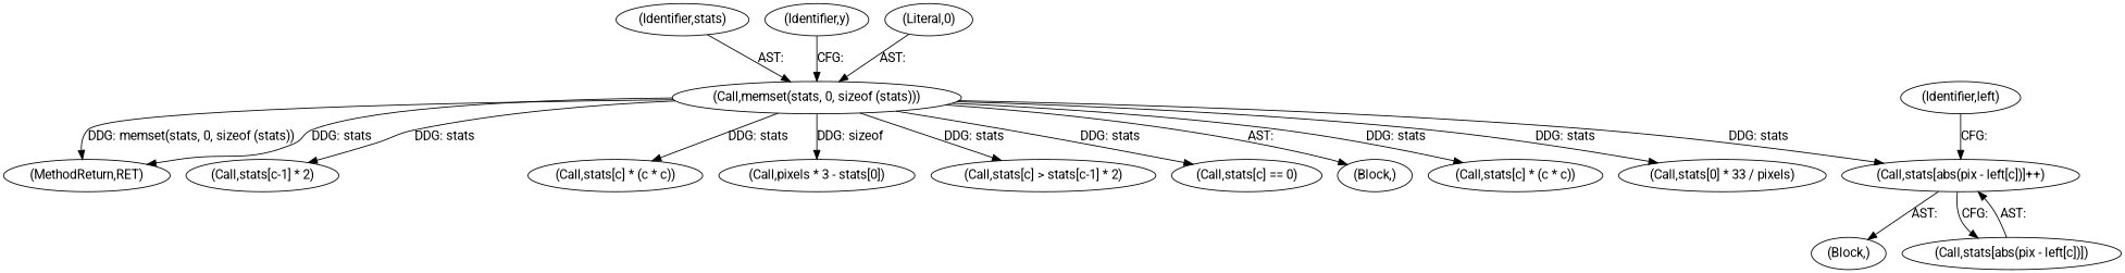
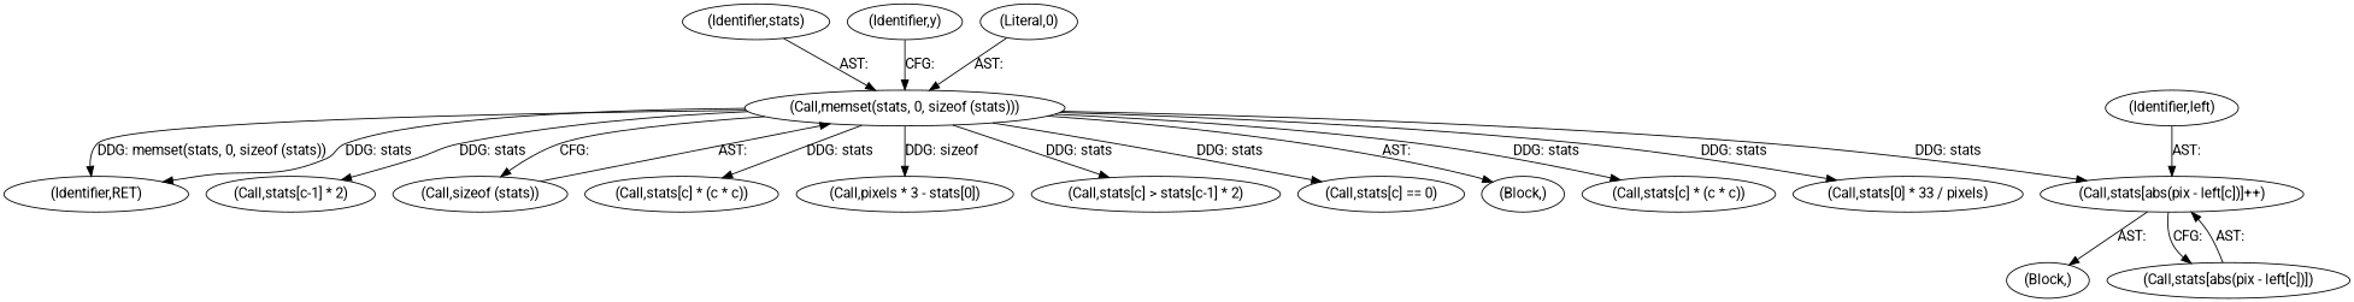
  digraph {
    fontname=Roboto
    node [fontname=Roboto]
    edge [fontname=Roboto]
    n1 [label="(Call,stats[abs(pix - left[c])]++)"]
    n2 [label="(Block,)"]
    n3 [label="(Call,stats[abs(pix - left[c])])"]
-   n4 [label="(MethodReturn,RET)"]
+   n4 [label="(Identifier,RET)"]
    n5 [label="(Call,memset(stats, 0, sizeof (stats)))"]
    n6 [label="(Call,stats[c-1] * 2)"]
+   n7 [label="(Call,sizeof (stats))"]
    n8 [label="(Call,stats[c] * (c * c))"]
    n9 [label="(Call,pixels * 3 - stats[0])"]
    n10 [label="(Call,stats[c] > stats[c-1] * 2)"]
    n11 [label="(Call,stats[c] == 0)"]
    n12 [label="(Block,)"]
    n13 [label="(Call,stats[c] * (c * c))"]
    n14 [label="(Call,stats[0] * 33 / pixels)"]
    n15 [label="(Identifier,stats)"]
    n16 [label="(Identifier,left)"]
    n17 [label="(Identifier,y)"]
    n18 [label="(Literal,0)"]
    n1 -> n2 [label="AST: "]
    n1 -> n3 [label="CFG: "]
    n3 -> n1 [label="AST: "]
    n5 -> n1 [label="DDG: stats"]
    n5 -> n4 [label="DDG: memset(stats, 0, sizeof (stats))"]
    n5 -> n4 [label="DDG: stats"]
    n5 -> n6 [label="DDG: stats"]
+   n5 -> n7 [label="CFG: "]
    n5 -> n8 [label="DDG: stats"]
    n5 -> n9 [label="DDG: sizeof"]
    n5 -> n10 [label="DDG: stats"]
    n5 -> n11 [label="DDG: stats"]
    n5 -> n12 [label="AST: "]
    n5 -> n13 [label="DDG: stats"]
    n5 -> n14 [label="DDG: stats"]
+   n7 -> n5 [label="AST: "]
    n15 -> n5 [label="AST: "]
-   n16 -> n1 [label="CFG: "]
+   n16 -> n1 [label="AST: "]
    n17 -> n5 [label="CFG: "]
    n18 -> n5 [label="AST: "]
  }
